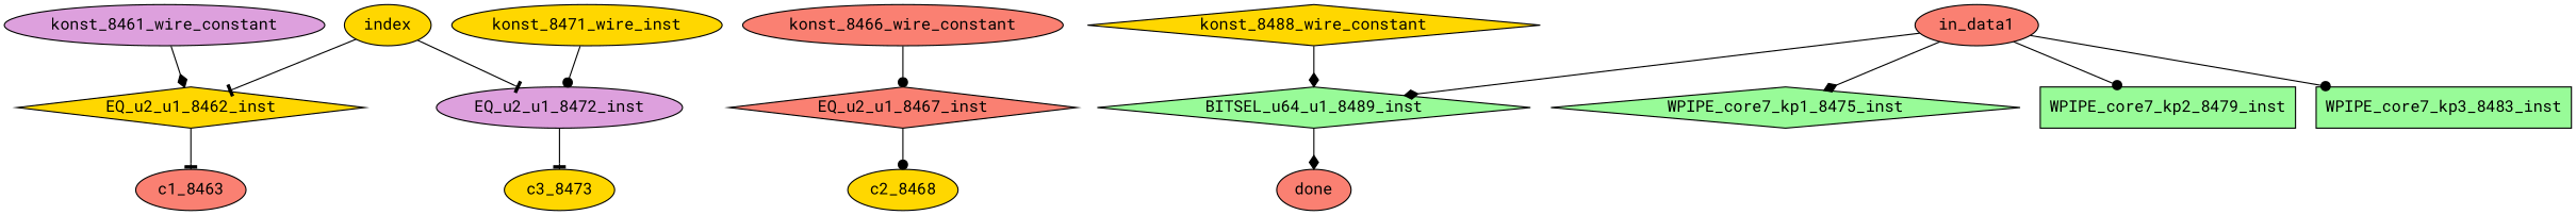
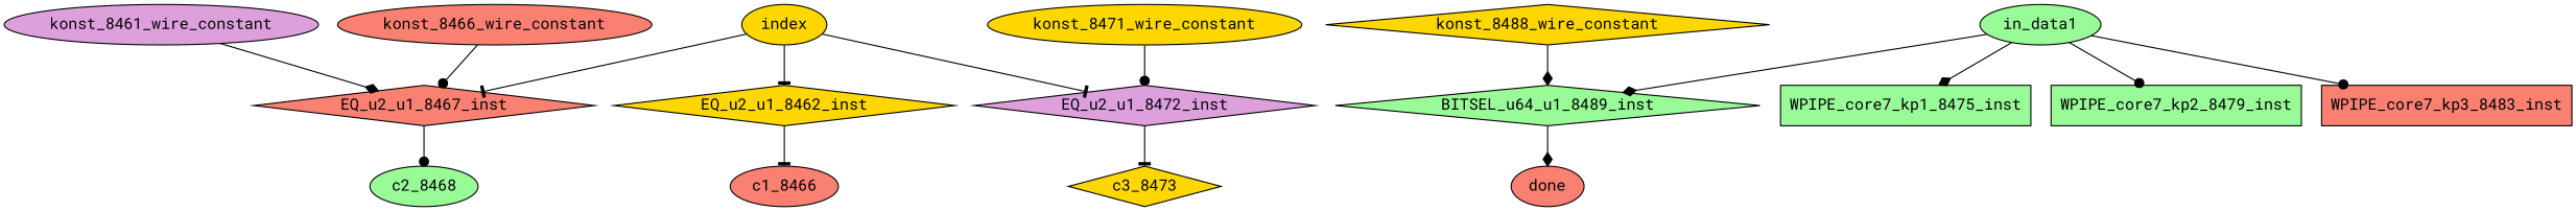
  digraph {
    fontname="Roboto Mono"
    node [fillcolor=palegreen fontname="Roboto Mono" shape=ellipse style=filled]
    edge [arrowhead=diamond fontname="Roboto Mono"]
-   c1_8463 [fillcolor=salmon]
-   c3_8473 [fillcolor=gold]
+   c1_8463 [fillcolor=salmon label=c1_8466]
+   c3_8473 [fillcolor=gold shape=diamond]
    konst_8461_wire_constant [fillcolor=plum]
    EQ_u2_u1_8462_inst [fillcolor=gold shape=diamond]
    konst_8466_wire_constant [fillcolor=salmon]
    EQ_u2_u1_8467_inst [fillcolor=salmon shape=diamond]
-   c2_8468 [fillcolor=gold]
-   konst_8471_wire_constant [fillcolor=gold label=konst_8471_wire_inst]
-   EQ_u2_u1_8472_inst [fillcolor=plum]
+   c2_8468
+   konst_8471_wire_constant [fillcolor=gold]
+   EQ_u2_u1_8472_inst [fillcolor=plum shape=diamond]
    konst_8488_wire_constant [fillcolor=gold shape=diamond]
    BITSEL_u64_u1_8489_inst [shape=diamond]
    done [fillcolor=salmon shape=""]
-   in_data1 [fillcolor=salmon shape=""]
-   WPIPE_core7_kp1_8475_inst [shape=diamond]
+   in_data1 [shape=""]
+   WPIPE_core7_kp1_8475_inst [shape=rectangle]
    WPIPE_core7_kp2_8479_inst [shape=rectangle]
-   WPIPE_core7_kp3_8483_inst [shape=rectangle]
+   WPIPE_core7_kp3_8483_inst [fillcolor=salmon shape=rectangle]
    index [fillcolor=gold shape=""]
-   konst_8461_wire_constant -> EQ_u2_u1_8462_inst
+   konst_8461_wire_constant -> EQ_u2_u1_8467_inst
    EQ_u2_u1_8462_inst -> c1_8463 [arrowhead=tee]
    konst_8466_wire_constant -> EQ_u2_u1_8467_inst [arrowhead=dot]
    EQ_u2_u1_8467_inst -> c2_8468 [arrowhead=dot]
    konst_8471_wire_constant -> EQ_u2_u1_8472_inst [arrowhead=dot]
    EQ_u2_u1_8472_inst -> c3_8473 [arrowhead=tee]
    konst_8488_wire_constant -> BITSEL_u64_u1_8489_inst
    BITSEL_u64_u1_8489_inst -> done
    in_data1 -> BITSEL_u64_u1_8489_inst
    in_data1 -> WPIPE_core7_kp1_8475_inst
    in_data1 -> WPIPE_core7_kp2_8479_inst [arrowhead=dot]
    in_data1 -> WPIPE_core7_kp3_8483_inst [arrowhead=dot]
    index -> EQ_u2_u1_8462_inst [arrowhead=tee]
+   index -> EQ_u2_u1_8467_inst [arrowhead=tee]
    index -> EQ_u2_u1_8472_inst [arrowhead=tee]
  }
